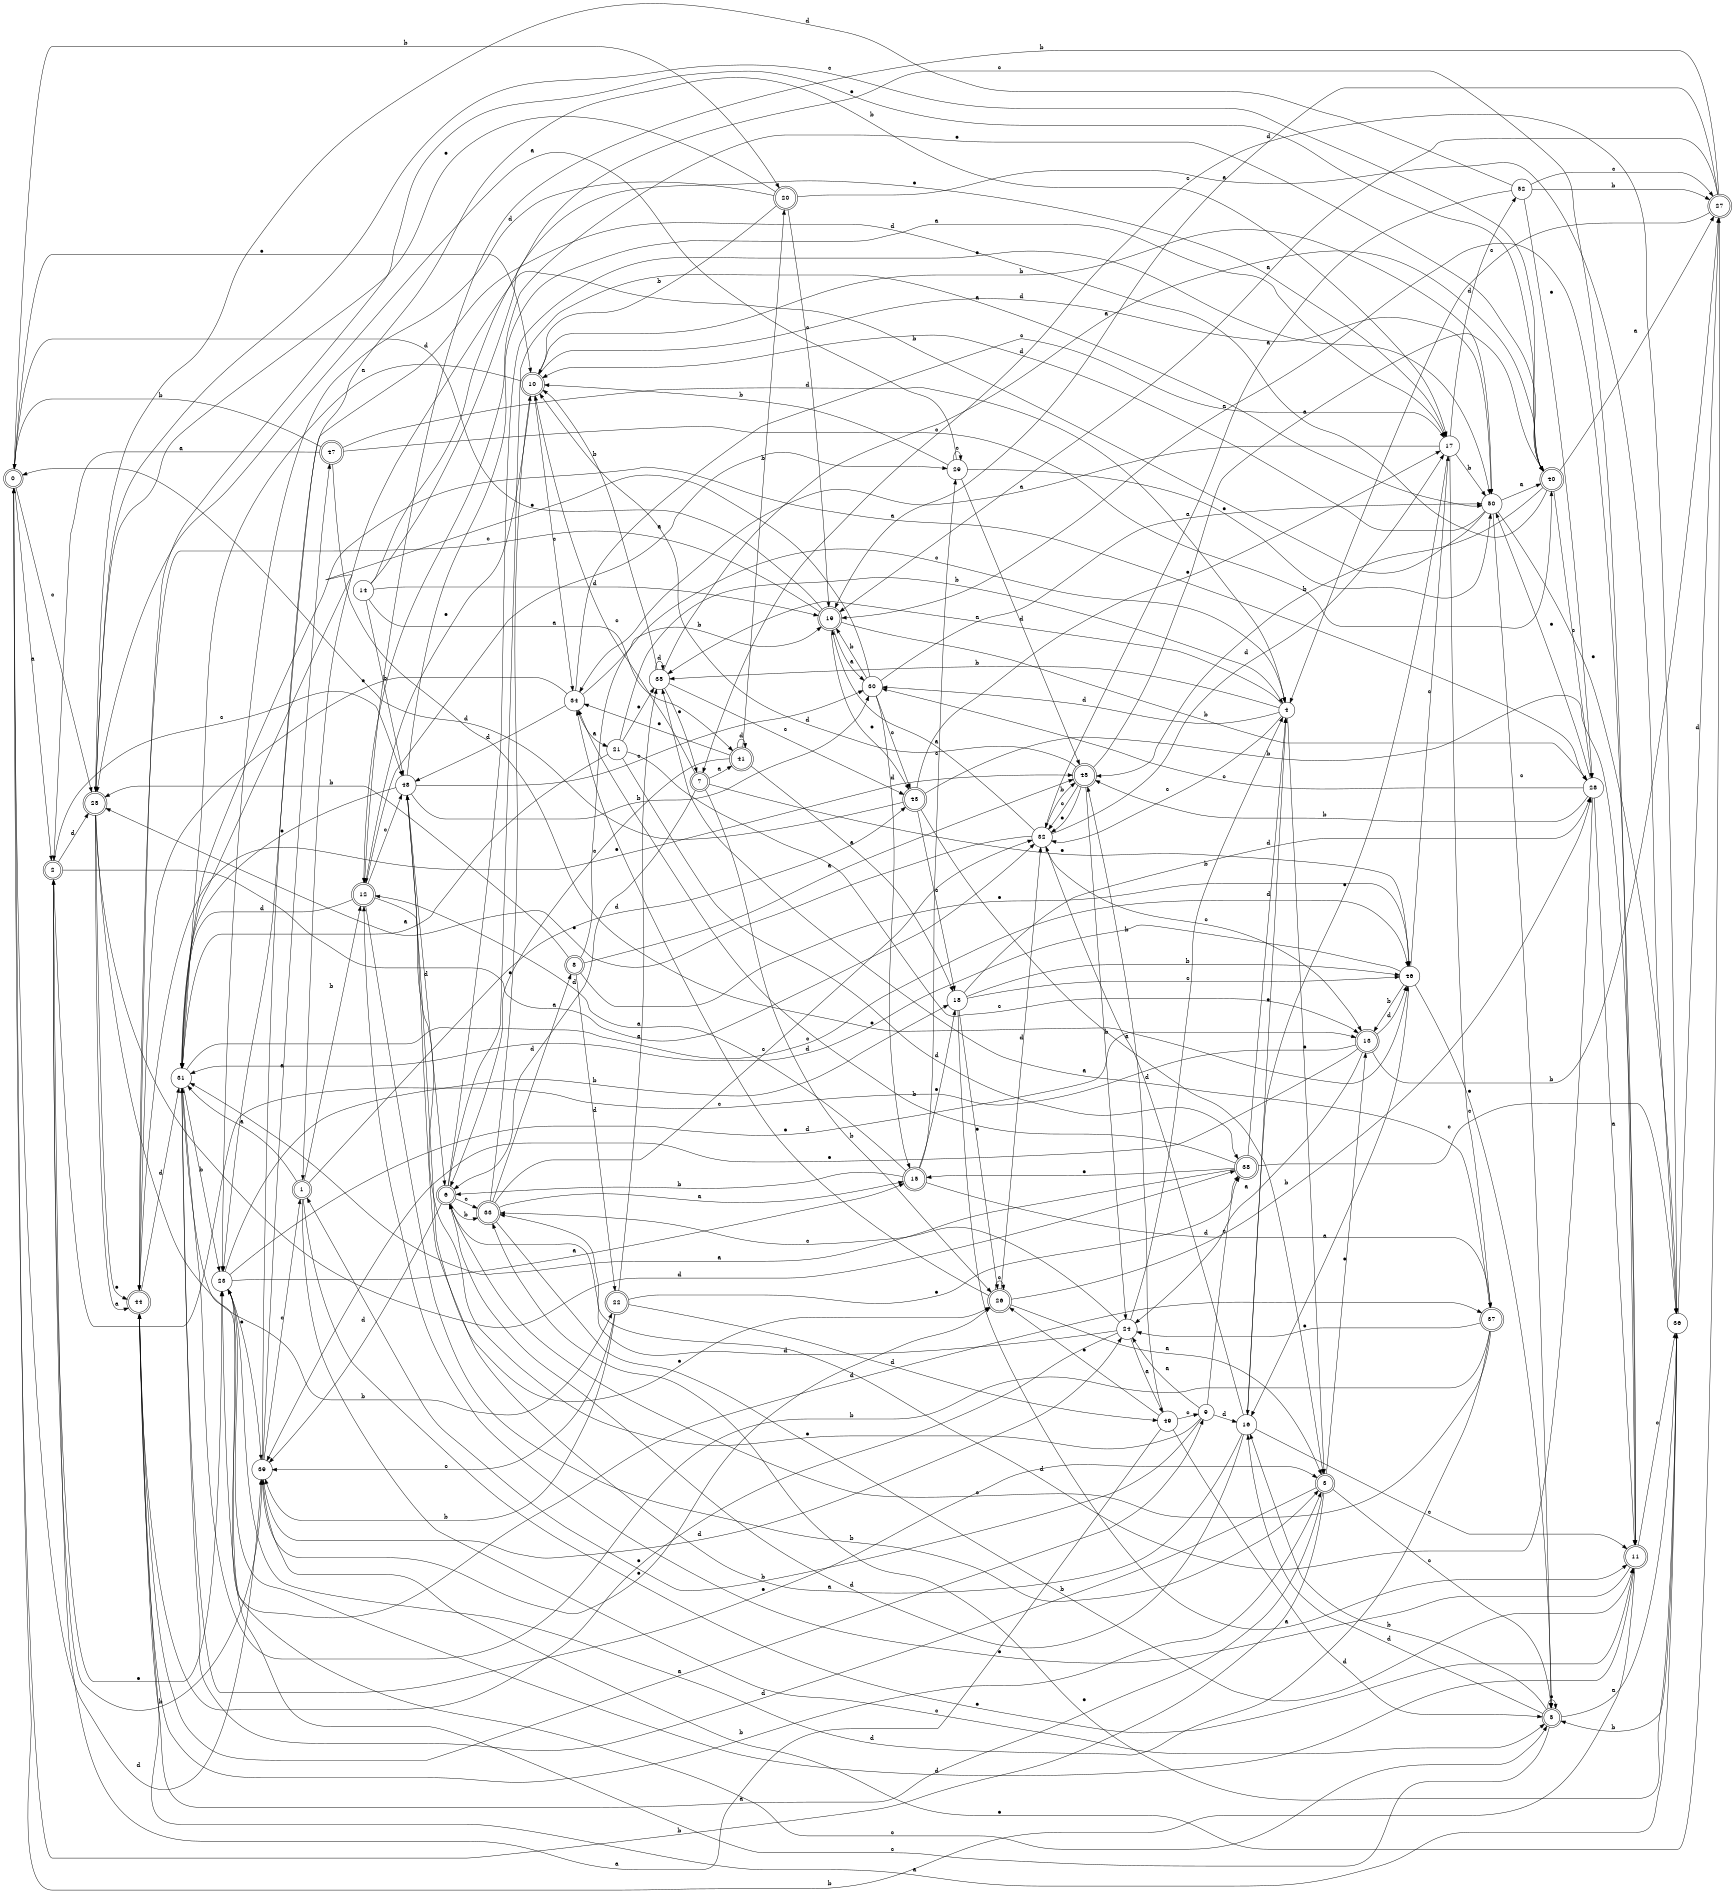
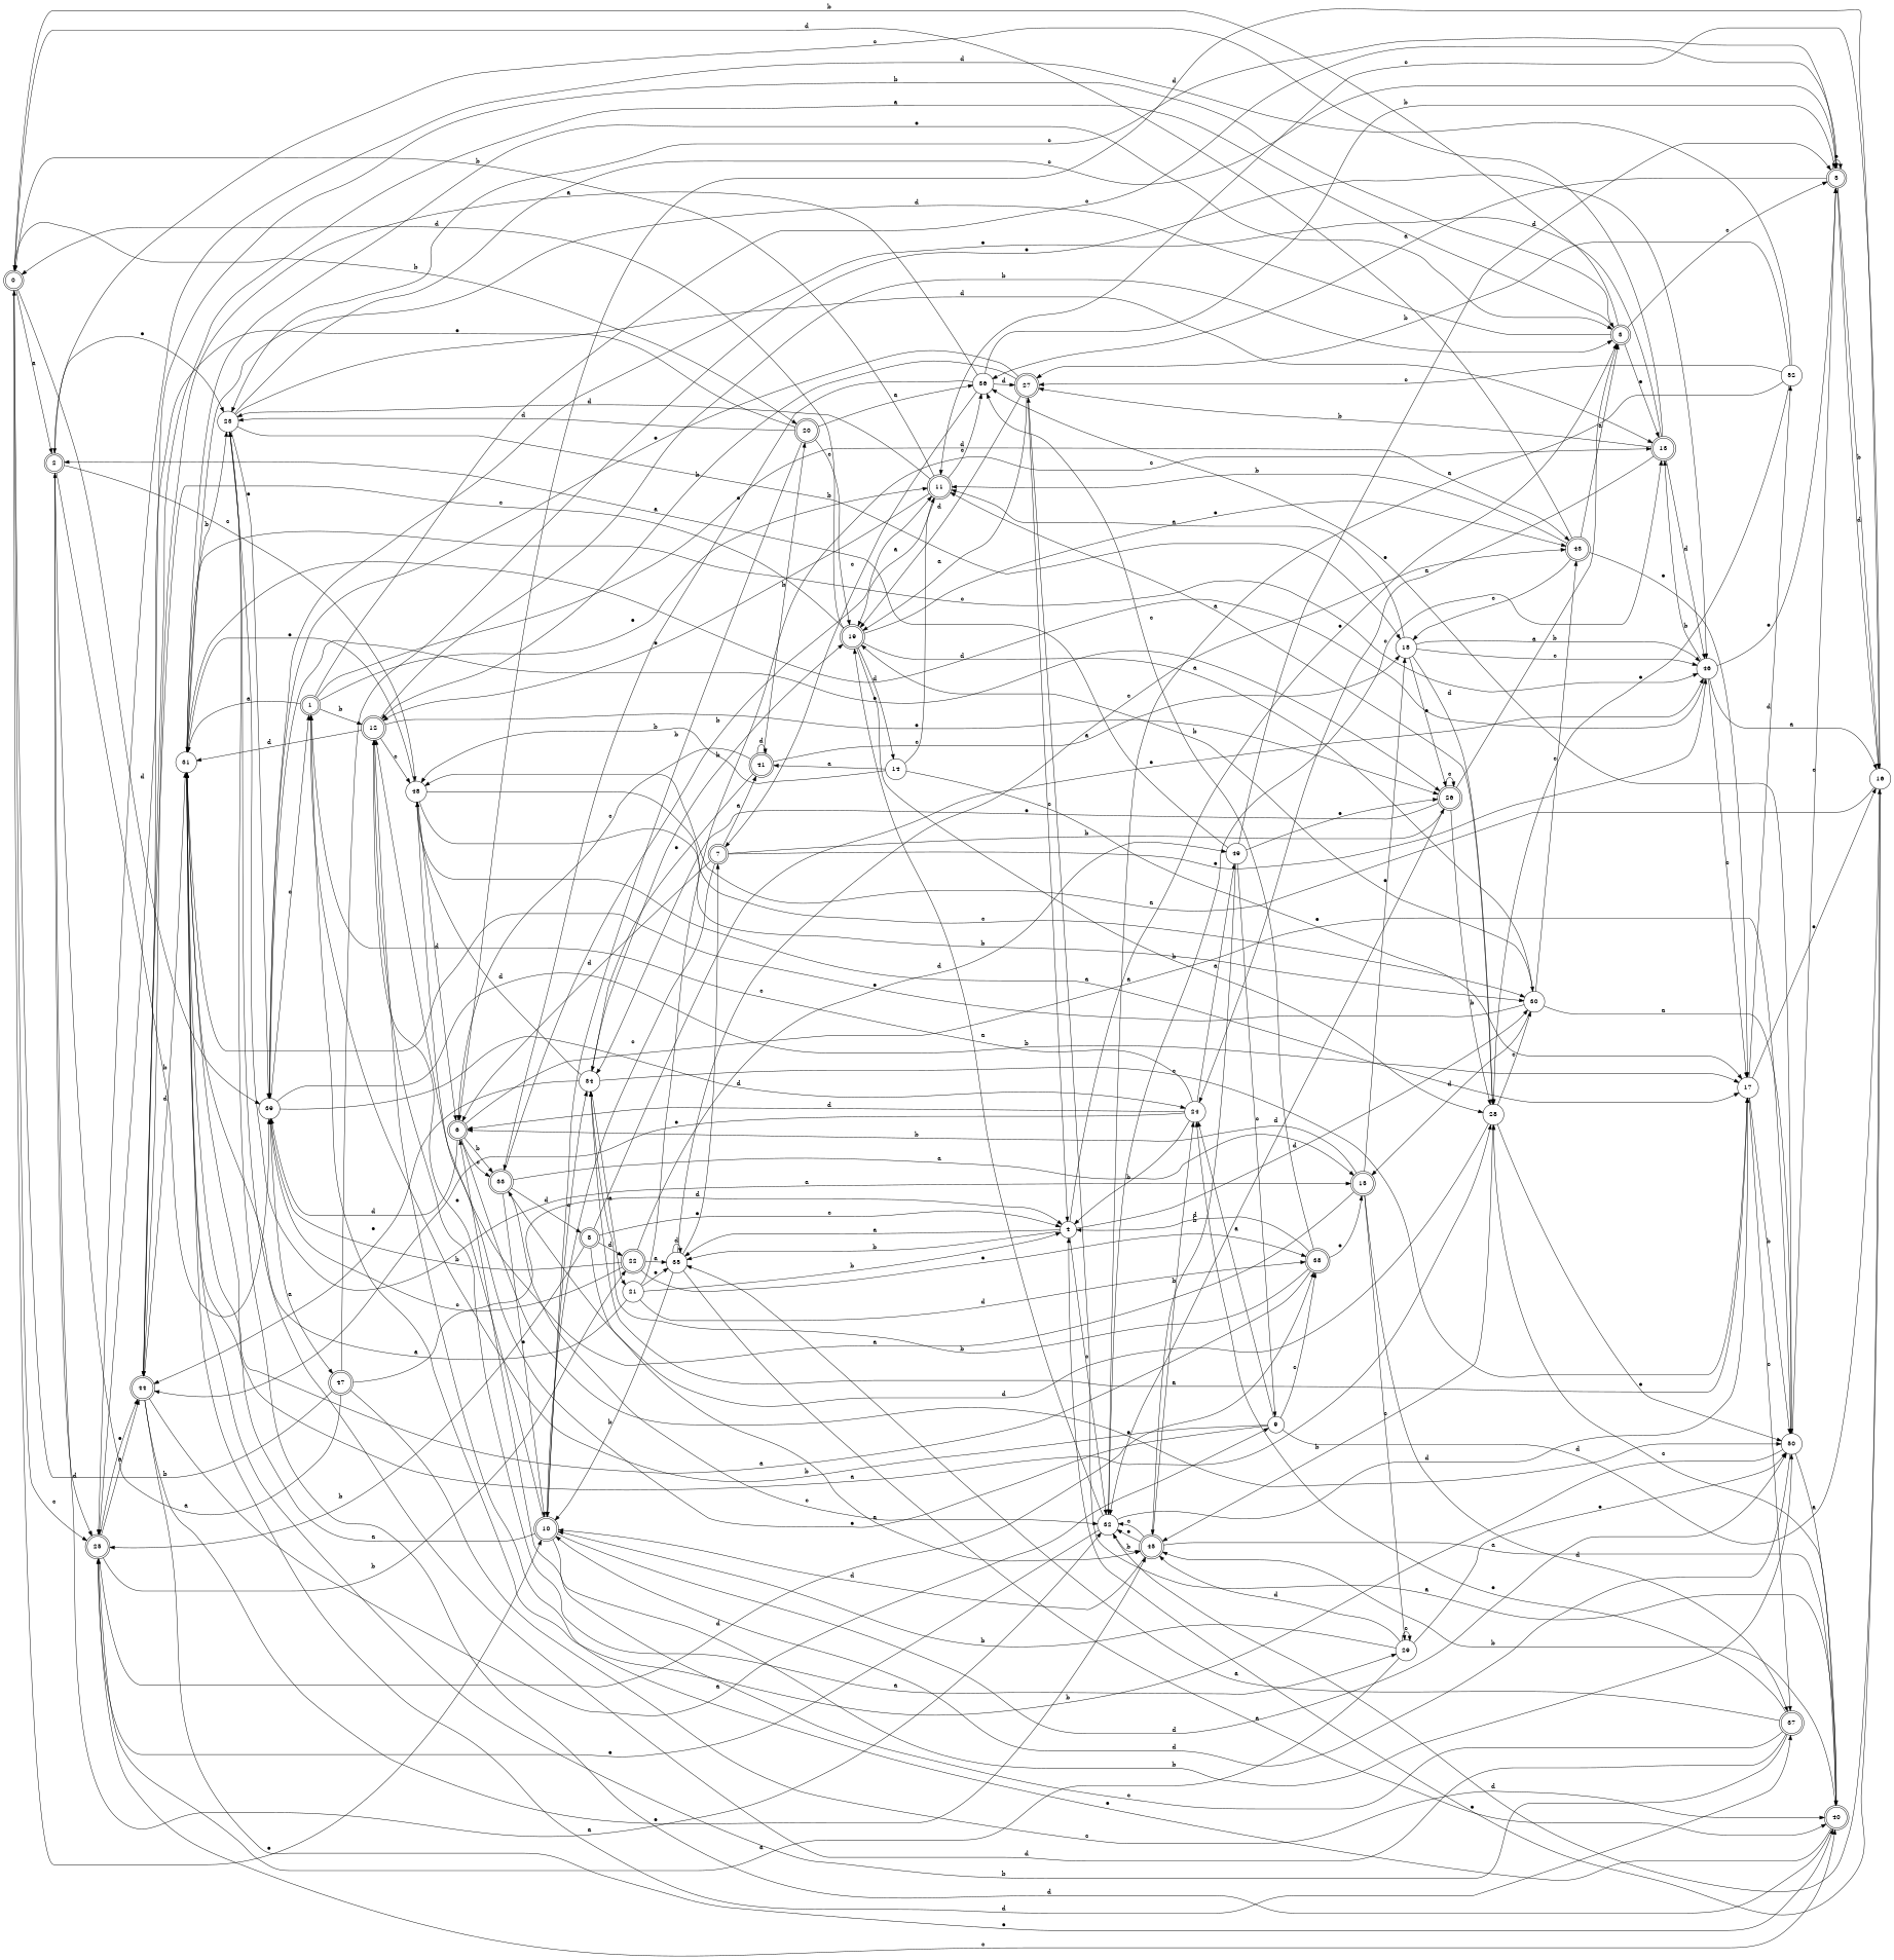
  digraph {
    rankdir=LR
    node [color=black fillcolor=white shape=doublecircle style="rounded,filled"]
    n1 [label=0]
    n2 [label=2]
    n3 [label=10]
    n4 [label=20]
    n5 [label=25]
    n6 [label=39 shape=circle style=filled]
    n7 [label=23 shape=circle style=filled]
    n8 [label=32 shape=circle style=filled]
    n9 [label=48 shape=circle style=filled]
    n10 [label=12]
    n11 [label=31 shape=circle style=filled]
    n12 [label=50 shape=circle style=filled]
    n13 [label=34 shape=circle style=filled]
    n14 [label=36 shape=circle style=filled]
    n15 [label=19]
    n16 [label=44]
    n17 [label=22]
    n18 [label=38]
    n19 [label=40]
    n20 [label=1]
    n21 [label=26]
    n22 [label=24 shape=circle style=filled]
    n23 [label=17 shape=circle style=filled]
    n24 [label=47]
    n25 [label=5]
    n26 [label=11]
    n27 [label=43]
    n28 [label=16 shape=circle style=filled]
    n29 [label=3]
    n30 [label=29 shape=circle style=filled]
    n31 [label=46 shape=circle style=filled]
    n32 [label=37]
    n33 [label=28 shape=circle style=filled]
    n34 [label=18 shape=circle style=filled]
    n35 [label=13]
    n36 [label=15]
    n37 [label=45]
    n38 [label=30 shape=circle style=filled]
    n39 [label=6]
    n40 [label=27]
    n41 [label=9 shape=circle style=filled]
    n42 [label=4 shape=circle style=filled]
    n43 [label=35 shape=circle style=filled]
    n44 [label=7]
    n45 [label=33]
    n46 [label=8]
    n47 [label=41]
    n48 [label=49 shape=circle style=filled]
    n49 [label=21 shape=circle style=filled]
    n50 [label=14 shape=circle style=filled]
    n51 [label=52 shape=circle style=filled]
    n1 -> n2 [label=a]
    n1 -> n3 [label=e]
    n1 -> n4 [label=b]
    n1 -> n5 [label=c]
    n1 -> n6 [label=d]
    n2 -> n5 [label=d]
    n2 -> n6 [label=b]
    n2 -> n7 [label=e]
    n2 -> n8 [label=a]
    n2 -> n9 [label=c]
    n3 -> n10 [label=e]
    n3 -> n11 [label=a]
    n3 -> n12 [label=b]
    n3 -> n12 [label=d]
    n3 -> n13 [label=c]
    n4 -> n3 [label=b]
    n4 -> n5 [label=e]
    n4 -> n7 [label=d]
    n4 -> n14 [label=a]
    n4 -> n15 [label=c]
    n5 -> n16 [label=a]
    n5 -> n16 [label=e]
    n5 -> n17 [label=b]
    n5 -> n18 [label=d]
    n5 -> n19 [label=c]
    n6 -> n20 [label=c]
    n6 -> n21 [label=e]
    n6 -> n22 [label=d]
    n6 -> n23 [label=b]
    n6 -> n24 [label=a]
    n7 -> n6 [label=e]
    n7 -> n25 [label=c]
    n7 -> n34 [label=b]
    n7 -> n35 [label=d]
    n7 -> n36 [label=a]
    n8 -> n5 [label=e]
    n8 -> n15 [label=a]
    n8 -> n23 [label=d]
    n8 -> n35 [label=c]
    n8 -> n37 [label=b]
    n9 -> n11 [label=e]
    n9 -> n23 [label=a]
    n9 -> n38 [label=b]
    n9 -> n38 [label=c]
    n9 -> n39 [label=d]
    n10 -> n9 [label=c]
    n10 -> n11 [label=d]
    n10 -> n21 [label=e]
    n10 -> n29 [label=b]
    n10 -> n30 [label=a]
    n11 -> n7 [label=b]
    n11 -> n29 [label=e]
    n11 -> n31 [label=c]
    n11 -> n32 [label=d]
    n11 -> n33 [label=a]
    n12 -> n3 [label=d]
    n12 -> n14 [label=e]
    n12 -> n19 [label=a]
    n12 -> n20 [label=b]
    n12 -> n25 [label=c]
    n13 -> n9 [label=d]
    n13 -> n15 [label=b]
    n13 -> n16 [label=e]
    n13 -> n23 [label=c]
    n13 -> n49 [label=a]
    n14 -> n16 [label=a]
    n14 -> n25 [label=b]
    n14 -> n40 [label=d]
    n14 -> n44 [label=c]
    n14 -> n45 [label=e]
    n15 -> n1 [label=d]
    n15 -> n16 [label=c]
    n15 -> n27 [label=e]
    n15 -> n33 [label=b]
    n15 -> n38 [label=a]
    n16 -> n11 [label=d]
    n16 -> n19 [label=e]
    n16 -> n29 [label=b]
    n16 -> n37 [label=e]
    n16 -> n41 [label=a]
    n17 -> n6 [label=b]
    n17 -> n6 [label=c]
    n17 -> n18 [label=e]
    n17 -> n43 [label=a]
    n17 -> n48 [label=d]
    n18 -> n11 [label=a]
    n18 -> n13 [label=b]
    n18 -> n14 [label=c]
    n18 -> n36 [label=e]
    n18 -> n42 [label=d]
    n19 -> n7 [label=d]
    n19 -> n10 [label=e]
    n19 -> n33 [label=c]
    n19 -> n37 [label=b]
    n19 -> n40 [label=a]
    n20 -> n10 [label=b]
    n20 -> n11 [label=a]
    n20 -> n25 [label=c]
    n20 -> n26 [label=e]
    n20 -> n27 [label=d]
    n21 -> n8 [label=d]
    n21 -> n13 [label=e]
    n21 -> n21 [label=c]
    n21 -> n29 [label=a]
    n21 -> n33 [label=b]
    n22 -> n16 [label=e]
-   n22 -> n45 [label=c]
+   n22 -> n20 [label=c]
    n22 -> n39 [label=d]
    n22 -> n42 [label=b]
    n22 -> n48 [label=a]
    n23 -> n12 [label=b]
    n23 -> n13 [label=a]
    n23 -> n28 [label=e]
    n23 -> n32 [label=c]
    n23 -> n51 [label=d]
    n24 -> n1 [label=b]
    n24 -> n2 [label=a]
    n24 -> n19 [label=c]
    n24 -> n31 [label=e]
    n24 -> n42 [label=d]
    n25 -> n7 [label=c]
    n25 -> n14 [label=a]
    n25 -> n25 [label=e]
    n25 -> n28 [label=b]
    n25 -> n28 [label=d]
    n26 -> n1 [label=b]
    n26 -> n7 [label=d]
    n26 -> n10 [label=e]
    n26 -> n14 [label=c]
    n26 -> n15 [label=a]
    n27 -> n1 [label=d]
    n27 -> n23 [label=e]
    n27 -> n26 [label=b]
    n27 -> n29 [label=a]
    n27 -> n34 [label=c]
    n28 -> n8 [label=d]
    n28 -> n9 [label=a]
    n28 -> n26 [label=c]
    n28 -> n39 [label=d]
    n28 -> n42 [label=e]
    n29 -> n1 [label=b]
    n29 -> n11 [label=d]
    n29 -> n16 [label=a]
    n29 -> n25 [label=c]
    n29 -> n35 [label=e]
    n30 -> n3 [label=b]
    n30 -> n5 [label=a]
    n30 -> n12 [label=e]
    n30 -> n30 [label=c]
    n30 -> n37 [label=d]
    n31 -> n11 [label=d]
    n31 -> n23 [label=c]
    n31 -> n25 [label=e]
    n31 -> n28 [label=a]
    n31 -> n35 [label=b]
    n32 -> n7 [label=d]
    n32 -> n11 [label=b]
    n32 -> n22 [label=e]
    n32 -> n39 [label=c]
    n32 -> n43 [label=a]
    n33 -> n12 [label=e]
    n33 -> n26 [label=a]
    n33 -> n37 [label=b]
    n33 -> n38 [label=c]
    n33 -> n45 [label=d]
    n34 -> n21 [label=e]
    n34 -> n26 [label=a]
    n34 -> n31 [label=b]
    n34 -> n31 [label=c]
    n34 -> n33 [label=d]
    n35 -> n2 [label=c]
    n35 -> n6 [label=e]
    n35 -> n22 [label=a]
    n35 -> n31 [label=d]
    n35 -> n40 [label=b]
    n36 -> n10 [label=a]
    n36 -> n30 [label=c]
    n36 -> n32 [label=d]
    n36 -> n34 [label=e]
    n36 -> n39 [label=b]
    n37 -> n3 [label=d]
    n37 -> n8 [label=c]
    n37 -> n8 [label=e]
    n37 -> n19 [label=a]
    n37 -> n22 [label=b]
    n38 -> n11 [label=e]
    n38 -> n12 [label=a]
    n38 -> n15 [label=b]
    n38 -> n27 [label=c]
    n38 -> n36 [label=d]
    n39 -> n6 [label=d]
    n39 -> n12 [label=a]
    n39 -> n12 [label=e]
    n39 -> n45 [label=b]
    n39 -> n45 [label=c]
    n40 -> n6 [label=e]
    n40 -> n10 [label=b]
    n40 -> n15 [label=a]
    n40 -> n15 [label=d]
    n40 -> n42 [label=c]
    n41 -> n9 [label=e]
    n41 -> n18 [label=c]
    n41 -> n20 [label=b]
    n41 -> n22 [label=a]
    n41 -> n28 [label=d]
    n42 -> n8 [label=c]
    n42 -> n29 [label=e]
    n42 -> n38 [label=d]
    n42 -> n43 [label=a]
    n42 -> n43 [label=b]
    n43 -> n3 [label=b]
    n43 -> n19 [label=a]
    n43 -> n27 [label=c]
    n43 -> n43 [label=d]
    n43 -> n44 [label=e]
    n44 -> n3 [label=c]
    n44 -> n21 [label=b]
    n44 -> n31 [label=e]
    n44 -> n39 [label=d]
    n44 -> n47 [label=a]
    n45 -> n3 [label=e]
    n45 -> n8 [label=c]
    n45 -> n26 [label=b]
    n45 -> n36 [label=a]
    n45 -> n46 [label=d]
    n46 -> n5 [label=b]
    n46 -> n17 [label=d]
    n46 -> n31 [label=e]
    n46 -> n37 [label=a]
    n46 -> n42 [label=c]
    n47 -> n4 [label=b]
    n47 -> n13 [label=e]
    n47 -> n34 [label=a]
    n47 -> n39 [label=c]
    n47 -> n47 [label=d]
    n48 -> n2 [label=a]
    n48 -> n21 [label=e]
    n48 -> n25 [label=d]
    n48 -> n37 [label=b]
    n48 -> n41 [label=c]
    n49 -> n11 [label=a]
    n49 -> n18 [label=d]
    n49 -> n35 [label=c]
    n49 -> n42 [label=b]
    n49 -> n43 [label=e]
    n50 -> n9 [label=b]
-   n50 -> n15 [label=d]
+   n15 -> n50 [label=d]
    n50 -> n23 [label=e]
    n50 -> n26 [label=c]
    n50 -> n47 [label=a]
    n51 -> n5 [label=d]
    n51 -> n8 [label=a]
    n51 -> n33 [label=e]
    n51 -> n40 [label=b]
    n51 -> n40 [label=c]
  }
